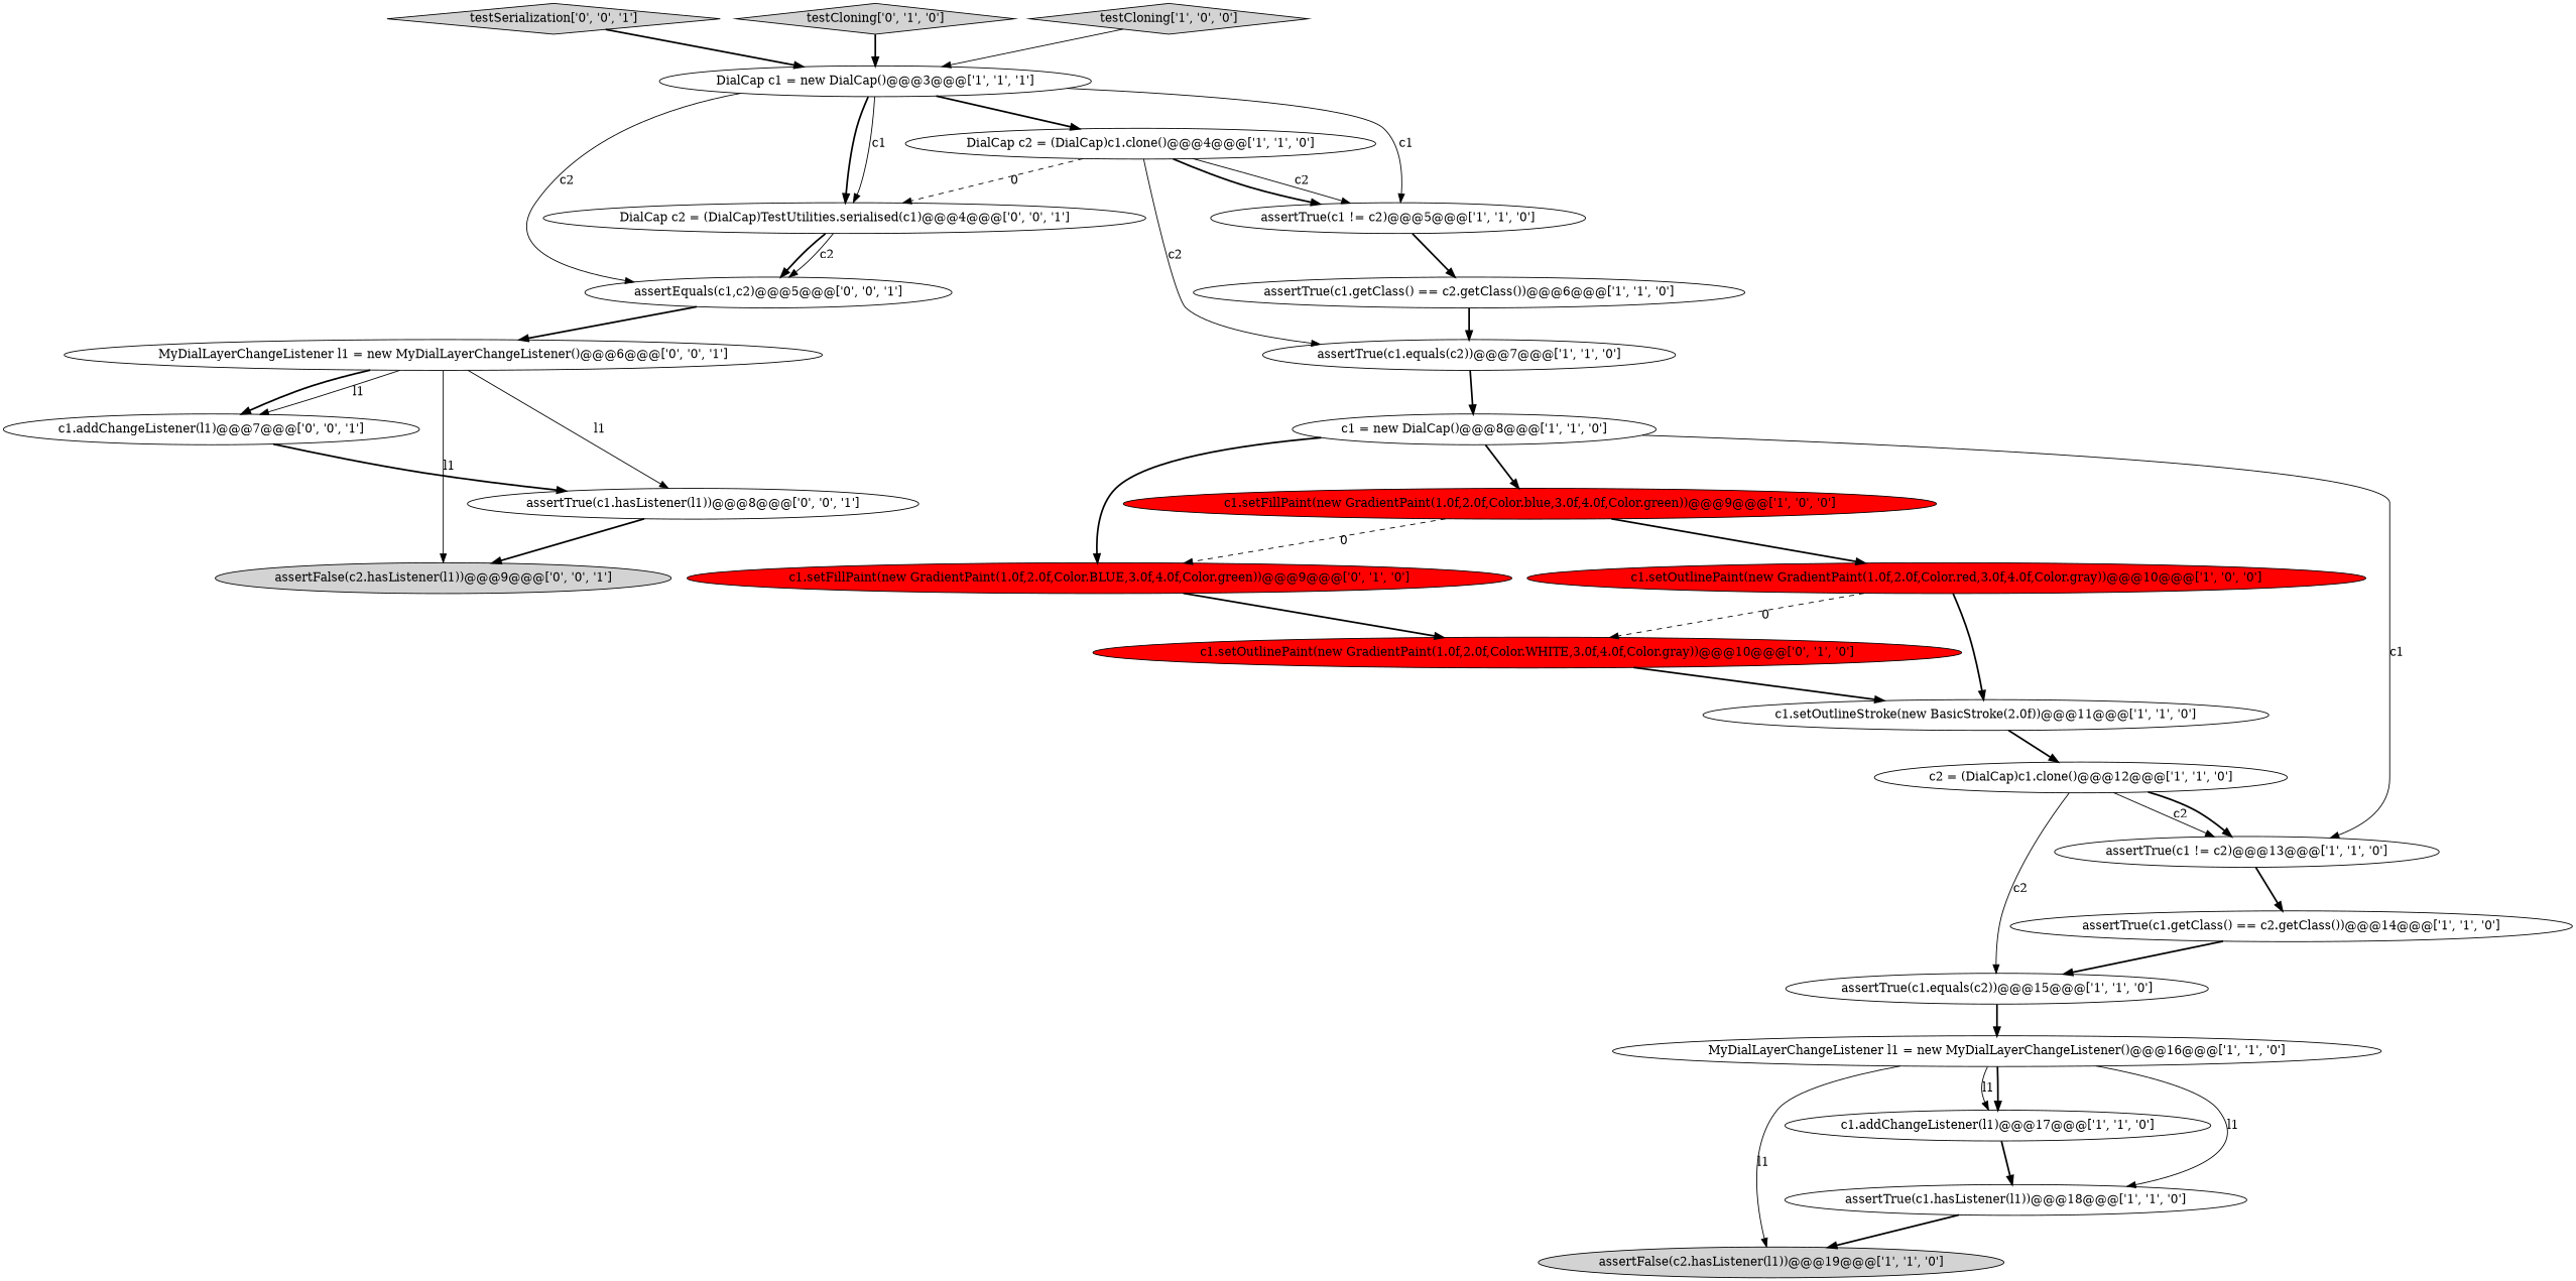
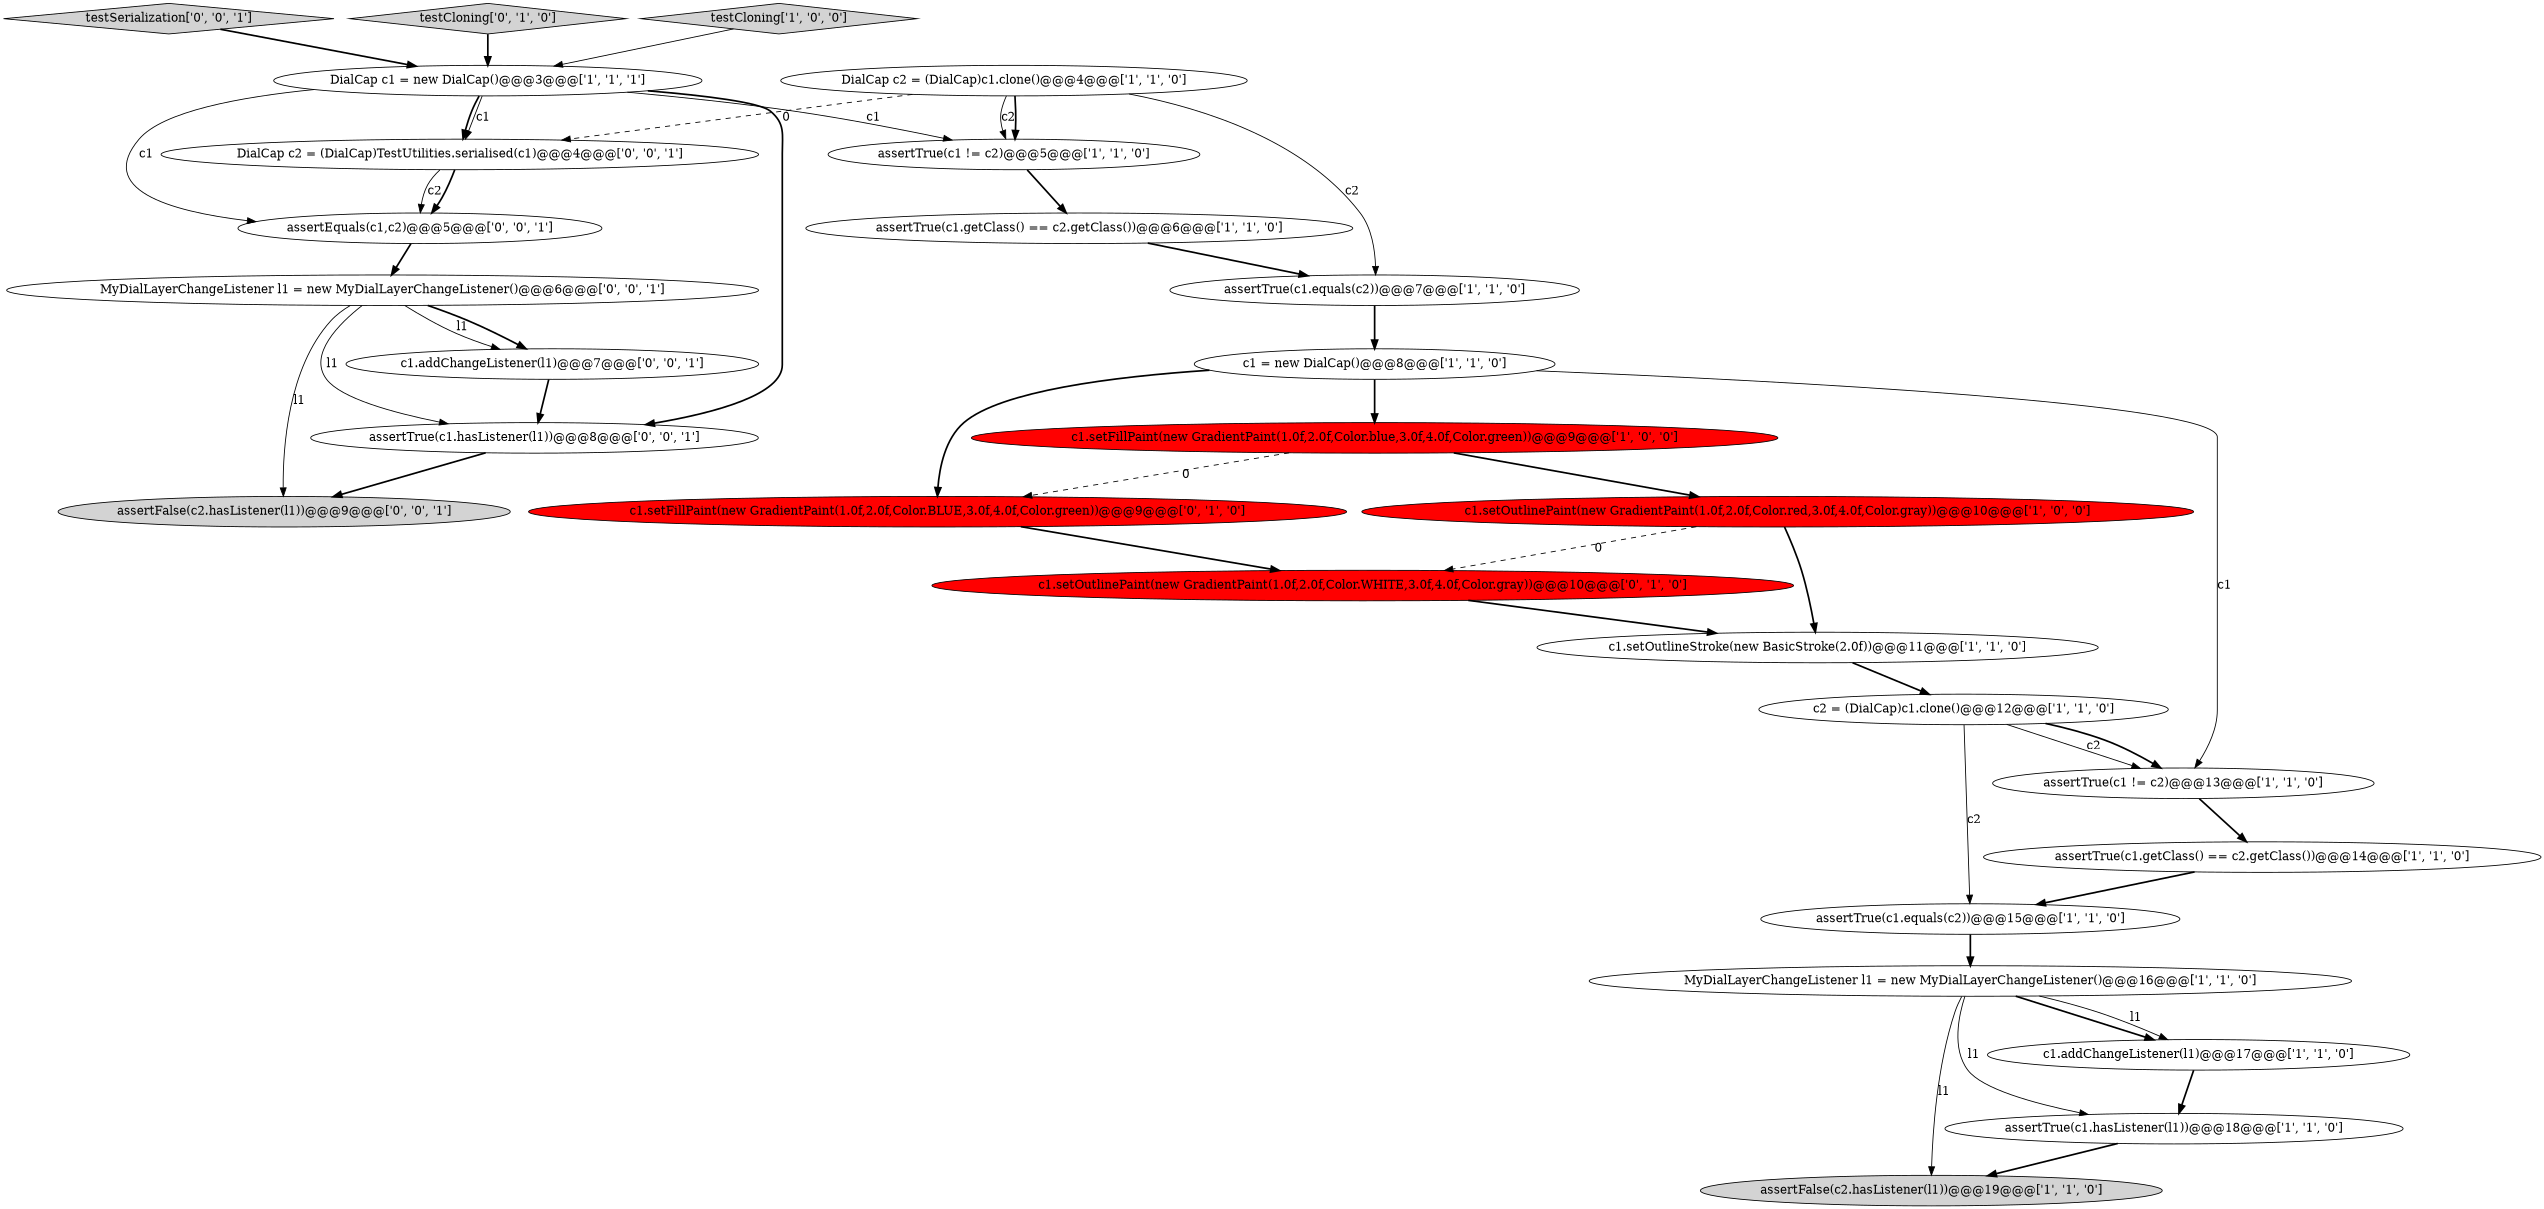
  digraph {
    node [fillcolor=white shape=ellipse style=filled]
    edge [style=bold]
    n1 [label="assertEquals(c1,c2)@@@5@@@['0', '0', '1']"]
    n2 [label="MyDialLayerChangeListener l1 = new MyDialLayerChangeListener()@@@6@@@['0', '0', '1']"]
    n3 [label="assertTrue(c1.hasListener(l1))@@@8@@@['0', '0', '1']"]
    n4 [fillcolor=lightgray label="assertFalse(c2.hasListener(l1))@@@9@@@['0', '0', '1']"]
    n5 [label="c1.addChangeListener(l1)@@@7@@@['0', '0', '1']"]
    n6 [label="assertTrue(c1 != c2)@@@5@@@['1', '1', '0']"]
    n7 [label="assertTrue(c1.getClass() == c2.getClass())@@@6@@@['1', '1', '0']"]
    n8 [label="assertTrue(c1.equals(c2))@@@7@@@['1', '1', '0']"]
    n9 [fillcolor=red label="c1.setFillPaint(new GradientPaint(1.0f,2.0f,Color.BLUE,3.0f,4.0f,Color.green))@@@9@@@['0', '1', '0']"]
    n10 [fillcolor=red label="c1.setOutlinePaint(new GradientPaint(1.0f,2.0f,Color.WHITE,3.0f,4.0f,Color.gray))@@@10@@@['0', '1', '0']"]
    n11 [label="c1.setOutlineStroke(new BasicStroke(2.0f))@@@11@@@['1', '1', '0']"]
    n12 [label="c2 = (DialCap)c1.clone()@@@12@@@['1', '1', '0']"]
    n13 [label="assertTrue(c1 != c2)@@@13@@@['1', '1', '0']"]
    n14 [label="assertTrue(c1.equals(c2))@@@15@@@['1', '1', '0']"]
    n15 [label="assertTrue(c1.getClass() == c2.getClass())@@@14@@@['1', '1', '0']"]
    n16 [label="MyDialLayerChangeListener l1 = new MyDialLayerChangeListener()@@@16@@@['1', '1', '0']"]
    n17 [fillcolor=red label="c1.setOutlinePaint(new GradientPaint(1.0f,2.0f,Color.red,3.0f,4.0f,Color.gray))@@@10@@@['1', '0', '0']"]
    n18 [label="c1 = new DialCap()@@@8@@@['1', '1', '0']"]
    n19 [fillcolor=red label="c1.setFillPaint(new GradientPaint(1.0f,2.0f,Color.blue,3.0f,4.0f,Color.green))@@@9@@@['1', '0', '0']"]
    n20 [fillcolor=lightgray label="testSerialization['0', '0', '1']" shape=diamond]
    n21 [label="DialCap c1 = new DialCap()@@@3@@@['1', '1', '1']"]
    n22 [label="DialCap c2 = (DialCap)TestUtilities.serialised(c1)@@@4@@@['0', '0', '1']"]
    n23 [label="DialCap c2 = (DialCap)c1.clone()@@@4@@@['1', '1', '0']"]
    n24 [fillcolor=lightgray label="testCloning['0', '1', '0']" shape=diamond]
    n25 [label="assertTrue(c1.hasListener(l1))@@@18@@@['1', '1', '0']"]
    n26 [fillcolor=lightgray label="assertFalse(c2.hasListener(l1))@@@19@@@['1', '1', '0']"]
    n27 [label="c1.addChangeListener(l1)@@@17@@@['1', '1', '0']"]
    n28 [fillcolor=lightgray label="testCloning['1', '0', '0']" shape=diamond]
    n1 -> n2
    n2 -> n3 [label=l1 style=solid]
    n2 -> n4 [label=l1 style=solid]
    n2 -> n5 [label=l1 style=solid]
    n2 -> n5
    n3 -> n4
    n5 -> n3
    n6 -> n7
    n7 -> n8
    n8 -> n18
    n9 -> n10
    n10 -> n11
    n11 -> n12
    n12 -> n13 [label=c2 style=solid]
    n12 -> n13
    n12 -> n14 [label=c2 style=solid]
    n13 -> n15
    n14 -> n16
    n15 -> n14
    n16 -> n25 [label=l1 style=solid]
    n16 -> n26 [label=l1 style=solid]
    n16 -> n27
    n16 -> n27 [label=l1 style=solid]
    n17 -> n10 [label=0 style=dashed]
    n17 -> n11
    n18 -> n9
    n18 -> n13 [label=c1 style=solid]
    n18 -> n19
    n19 -> n9 [label=0 style=dashed]
    n19 -> n17
    n20 -> n21
-   n21 -> n1 [label=c2 style=solid]
+   n21 -> n1 [label=c1 style=solid]
    n21 -> n6 [label=c1 style=solid]
    n21 -> n22
    n21 -> n22 [label=c1 style=solid]
-   n21 -> n23
+   n21 -> n3
    n22 -> n1 [label=c2 style=solid]
    n22 -> n1
    n23 -> n6 [label=c2 style=solid]
    n23 -> n6
    n23 -> n8 [label=c2 style=solid]
    n23 -> n22 [label=0 style=dashed]
    n24 -> n21
    n25 -> n26
    n27 -> n25
    n28 -> n21 [style=solid]
  }
